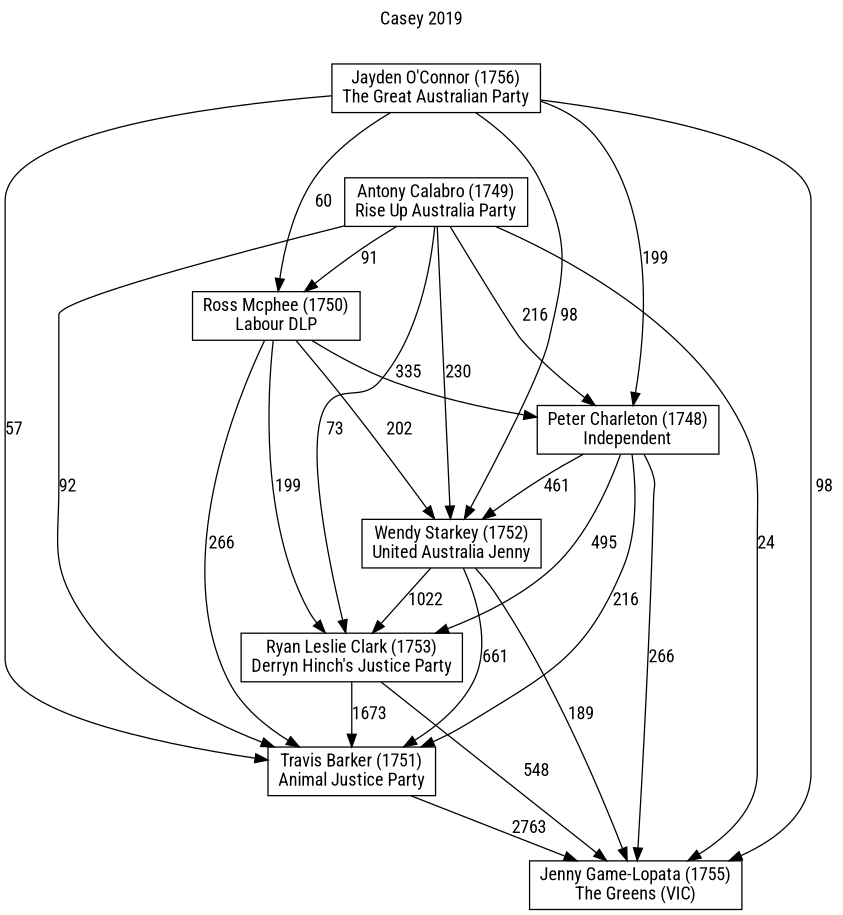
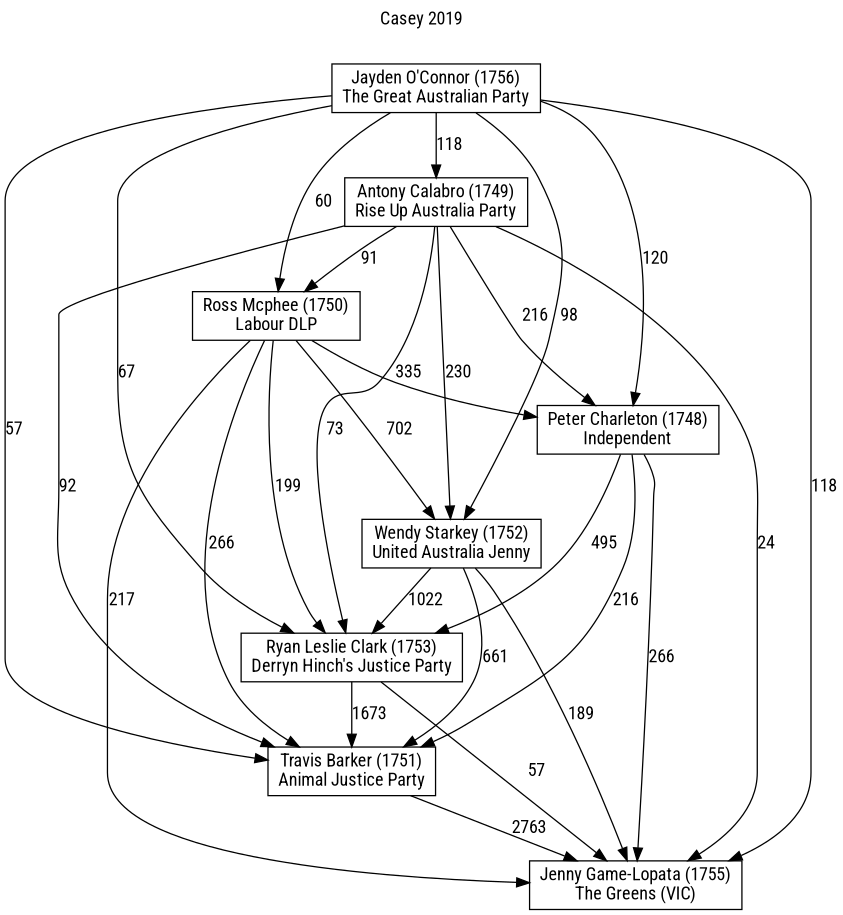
  digraph {
    fontname="Roboto Condensed"
    label="Casey 2019"
    labelloc=t
    mclimit=10
    node [fontname="Roboto Condensed" shape=box]
    edge [fontname="Roboto Condensed"]
    n1 [label="Antony Calabro (1749)\nRise Up Australia Party"]
    n2 [label="Jenny Game-Lopata (1755)\nThe Greens (VIC)"]
    n3 [label="Peter Charleton (1748)\nIndependent"]
    n4 [label="Ross Mcphee (1750)\nLabour DLP"]
    n5 [label="Ryan Leslie Clark (1753)\nDerryn Hinch's Justice Party"]
    n6 [label="Travis Barker (1751)\nAnimal Justice Party"]
    n7 [label="Wendy Starkey (1752)\nUnited Australia Jenny"]
    n8 [label="Jayden O'Connor (1756)\nThe Great Australian Party"]
    n1 -> n2 [label=24]
    n1 -> n3 [label=216]
    n1 -> n4 [label=91]
    n1 -> n5 [label=73]
    n1 -> n6 [label=92]
    n1 -> n7 [label=230]
    n3 -> n2 [label=266]
    n3 -> n5 [label=495]
    n3 -> n6 [label=216]
-   n3 -> n7 [label=461]
+   n4 -> n2 [label=217]
    n4 -> n3 [label=335]
    n4 -> n5 [label=199]
    n4 -> n6 [label=266]
-   n4 -> n7 [label=202]
-   n5 -> n2 [label=548]
+   n4 -> n7 [label=702]
+   n5 -> n2 [label=57]
    n5 -> n6 [label=1673]
    n6 -> n2 [label=2763]
    n7 -> n2 [label=189]
    n7 -> n5 [label=1022]
    n7 -> n6 [label=661]
-   n8 -> n2 [label=98]
-   n8 -> n3 [label=199]
+   n8 -> n1 [label=118]
+   n8 -> n2 [label=118]
+   n8 -> n3 [label=120]
    n8 -> n4 [label=60]
+   n8 -> n5 [label=67]
    n8 -> n6 [label=57]
    n8 -> n7 [label=98]
  }
